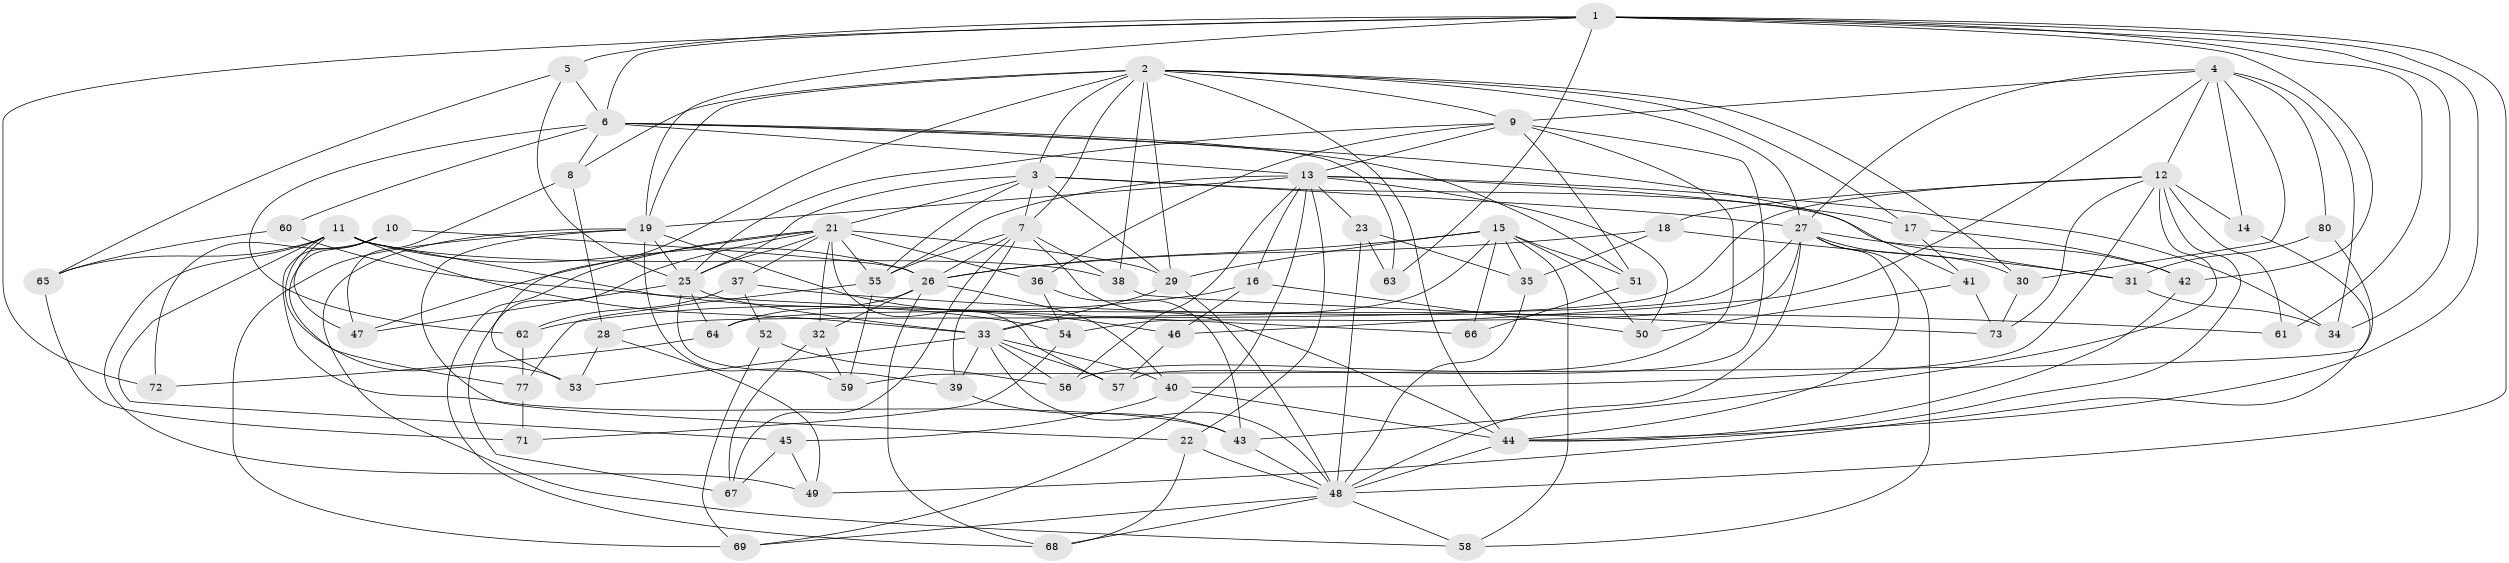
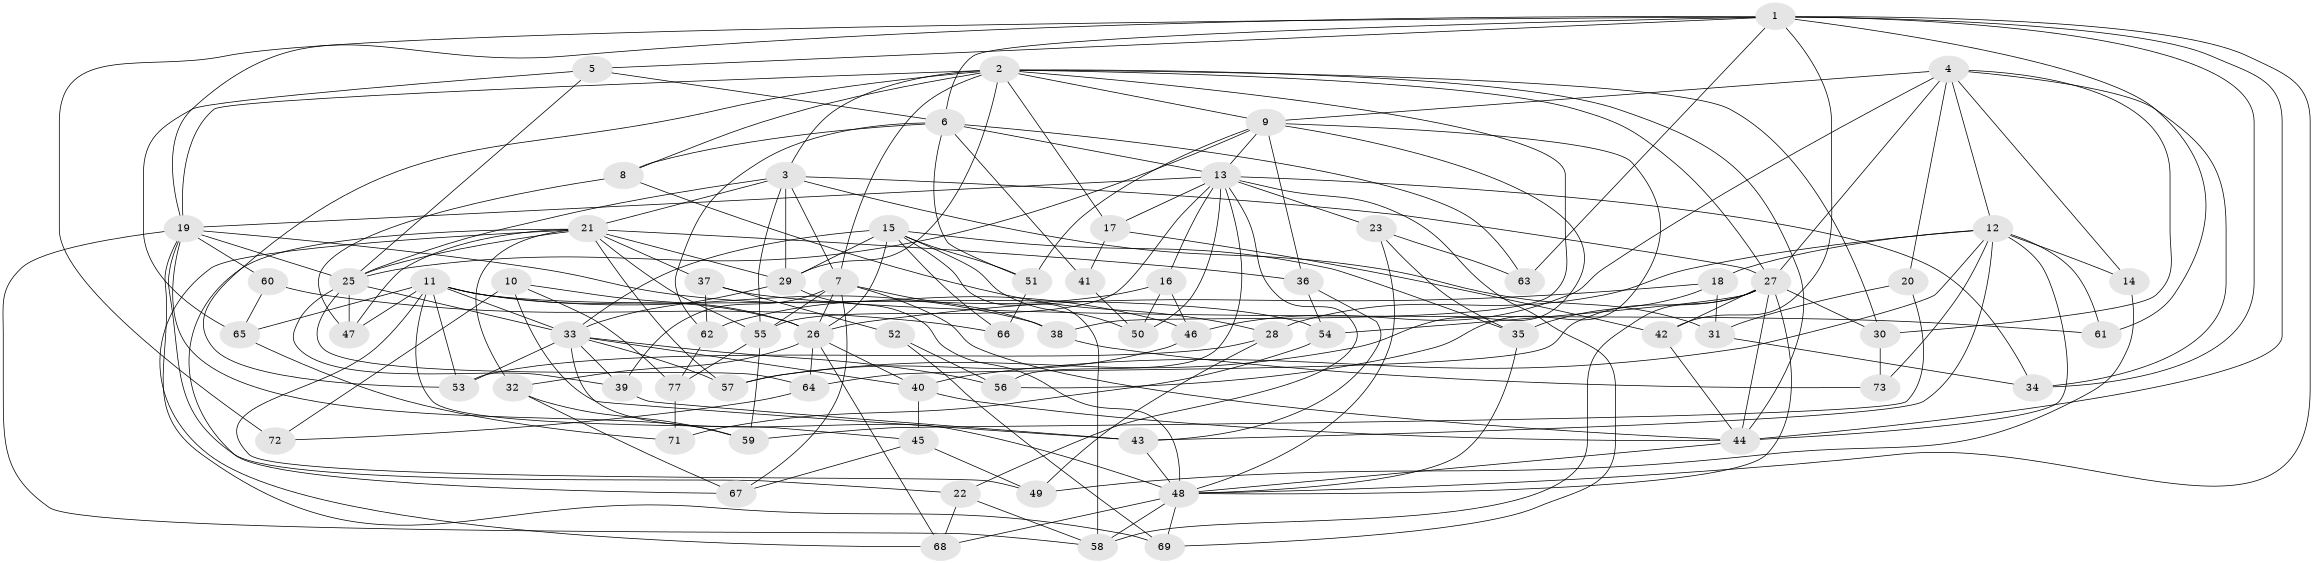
  graph {
    node [color=gray90 style=filled]
    edge [weight=1.0]
    1
    5
    6
    19
    34
    42
    44
    48
    61
    63
    72
    25
    65
    8
    13
    41
    51
    62
    46
    22
    69
    58
    59
    60
    26
    40
    32
    68
    64
    2
    3
    7
    9
    17
    27
    29
    30
    38
    53
    21
    31
    55
    39
    67
    28
    47
    36
    56
    57
    54
    33
    73
    37
    n54 [label=77]
    4
    12
    14
-   20 [label=80]
+   20
    43
    18
    49
    71
    16
    23
    50
    66
    10
    11
    45
    35
    15
    52
    1 -- 5
    1 -- 6
    1 -- 19
    1 -- 34
    1 -- 42
    1 -- 44
    1 -- 48
    1 -- 61
    1 -- 63
    1 -- 72 [weight=2.0]
    5 -- 6
    5 -- 25
    5 -- 65
    6 -- 63 [weight=2.0]
    6 -- 8
    6 -- 13
    6 -- 41
    6 -- 51
    6 -- 62
    19 -- 25
    19 -- 46
    19 -- 22
    19 -- 69
    19 -- 58
    19 -- 59
-   6 -- 60
+   19 -- 60
    42 -- 44
    44 -- 48
    48 -- 69
    48 -- 58
    48 -- 68
    25 -- 64
    25 -- 39
    25 -- 47
    25 -- 33
    65 -- 71
    8 -- 28
    8 -- 47
    13 -- 19
    13 -- 34
    13 -- 22
    13 -- 69
    13 -- 17
    13 -- 55
    13 -- 56
    13 -- 16
    13 -- 23
    13 -- 50
-   41 -- 73
    41 -- 50
    51 -- 66
    62 -- n54
    46 -- 57
-   22 -- 48
+   22 -- 58
    22 -- 68
    60 -- 65
    60 -- 66
    26 -- 40
    26 -- 32
    26 -- 68
    26 -- 64
    40 -- 44
    40 -- 45
    32 -- 59
    32 -- 67
    64 -- 72
    2 -- 19
    2 -- 44
    2 -- 8
    2 -- 3
    2 -- 7
    2 -- 9
    2 -- 17
    2 -- 27
    2 -- 29
    2 -- 30
    2 -- 38
    2 -- 53
    3 -- 25
    3 -- 7
    3 -- 27
    3 -- 29 [weight=2.0]
    3 -- 21 [weight=2.0]
    3 -- 31
    3 -- 55
    7 -- 44
    7 -- 26
    7 -- 38
    7 -- 55
    7 -- 39
    7 -- 67
    9 -- 25 [weight=2.0]
    9 -- 13
    9 -- 51
    9 -- 36
    9 -- 56
    9 -- 57
    17 -- 42
    17 -- 41
    27 -- 42
    27 -- 44
    27 -- 48
    27 -- 58
    27 -- 64
    27 -- 30
    27 -- 54
    29 -- 48
    29 -- 33 [weight=2.0]
    30 -- 73
    38 -- 73
    21 -- 25
    21 -- 32
    21 -- 68
    21 -- 29
    21 -- 55
    21 -- 67
    21 -- 47
    21 -- 36
    21 -- 57
    21 -- 37
    31 -- 34
    55 -- 59
    55 -- n54
    39 -- 43
    28 -- 53
    28 -- 49
    36 -- 54
    36 -- 43
    54 -- 71
    33 -- 48
    33 -- 40
    33 -- 53
    33 -- 39
    33 -- 56
    33 -- 57
    37 -- 61
    37 -- 62
    37 -- 52
    n54 -- 71
    4 -- 34
    4 -- 46
    4 -- 9 [weight=2.0]
    4 -- 27
    4 -- 30
    4 -- 12
    4 -- 14 [weight=2.0]
    4 -- 20
    12 -- 44
    12 -- 61 [weight=2.0]
    12 -- 40
    12 -- 28
    12 -- 73
    12 -- 14
    12 -- 43
    12 -- 18
    14 -- 49
    20 -- 59
    20 -- 31
    43 -- 48
    18 -- 26
    18 -- 31
    18 -- 35
    16 -- 62
    16 -- 46
    16 -- 50
    23 -- 48
    23 -- 63
    23 -- 35
    10 -- 72
    10 -- 26
    10 -- n54
    10 -- 43
    11 -- 65
    11 -- 26
    11 -- 38
    11 -- 53
    11 -- 47
    11 -- 54
    11 -- 33 [weight=2.0]
    11 -- 49
    11 -- 45
    45 -- 67
    45 -- 49
    35 -- 48
    15 -- 51
    15 -- 58
    15 -- 26
    15 -- 29
    15 -- 33
    15 -- 50
    15 -- 66
    15 -- 35
    52 -- 69
    52 -- 56
  }
